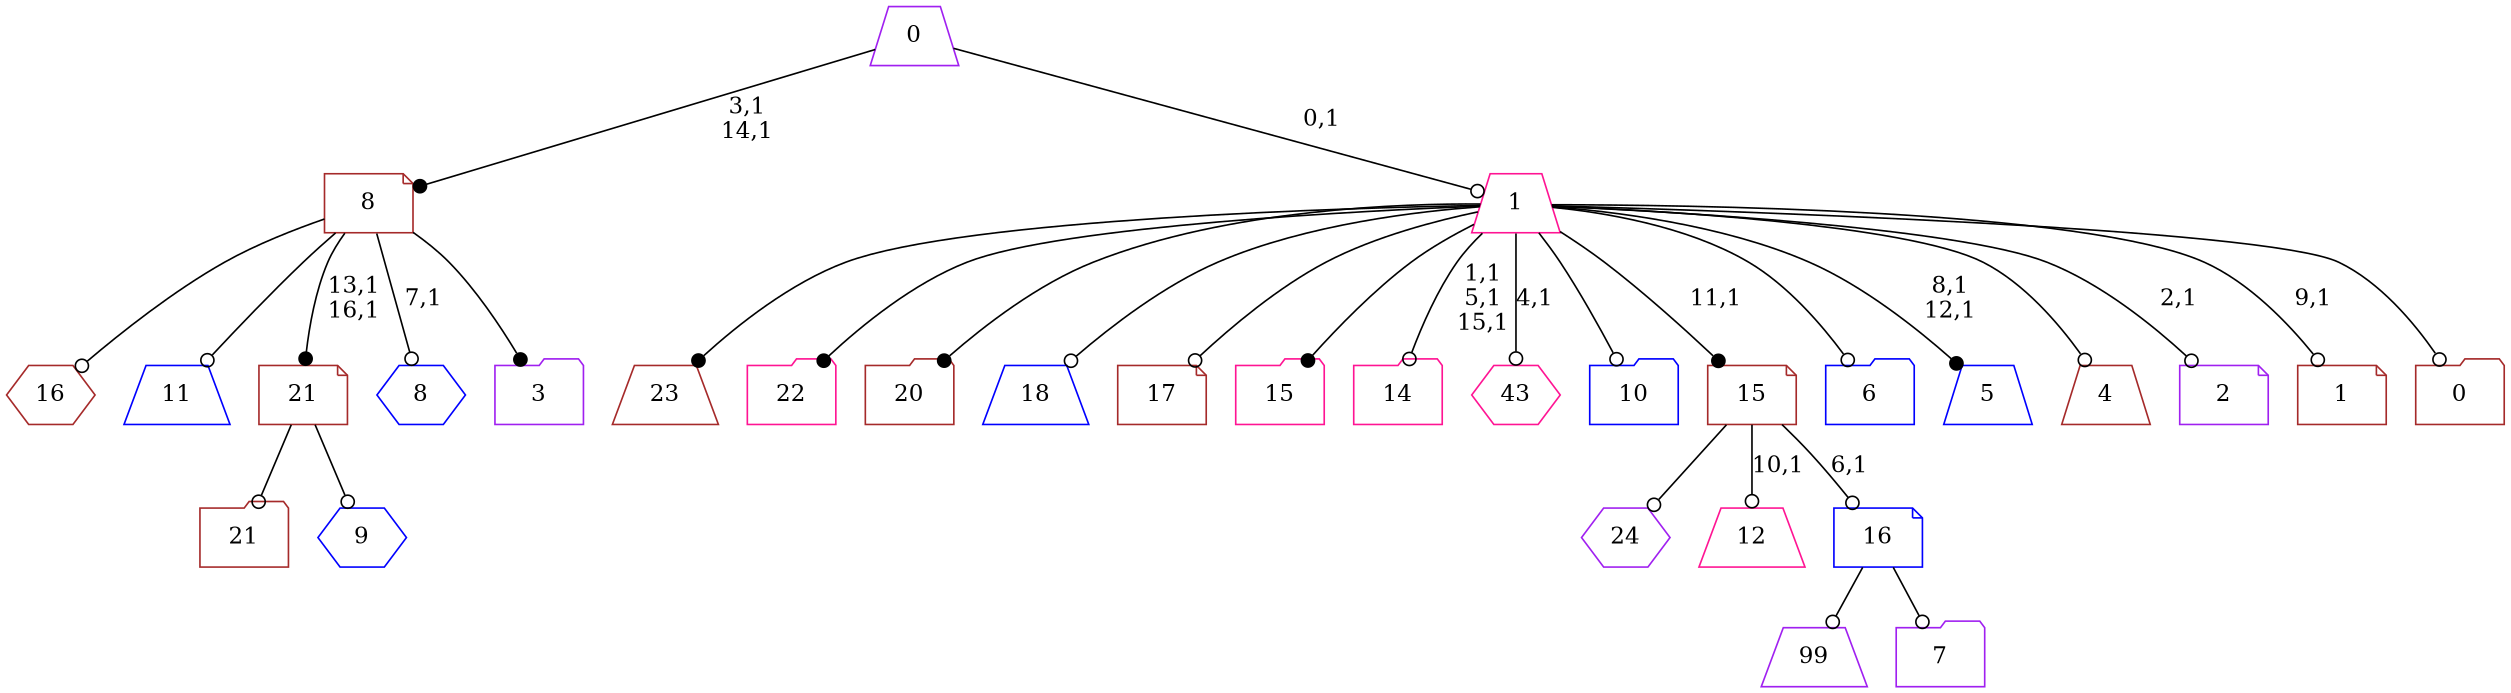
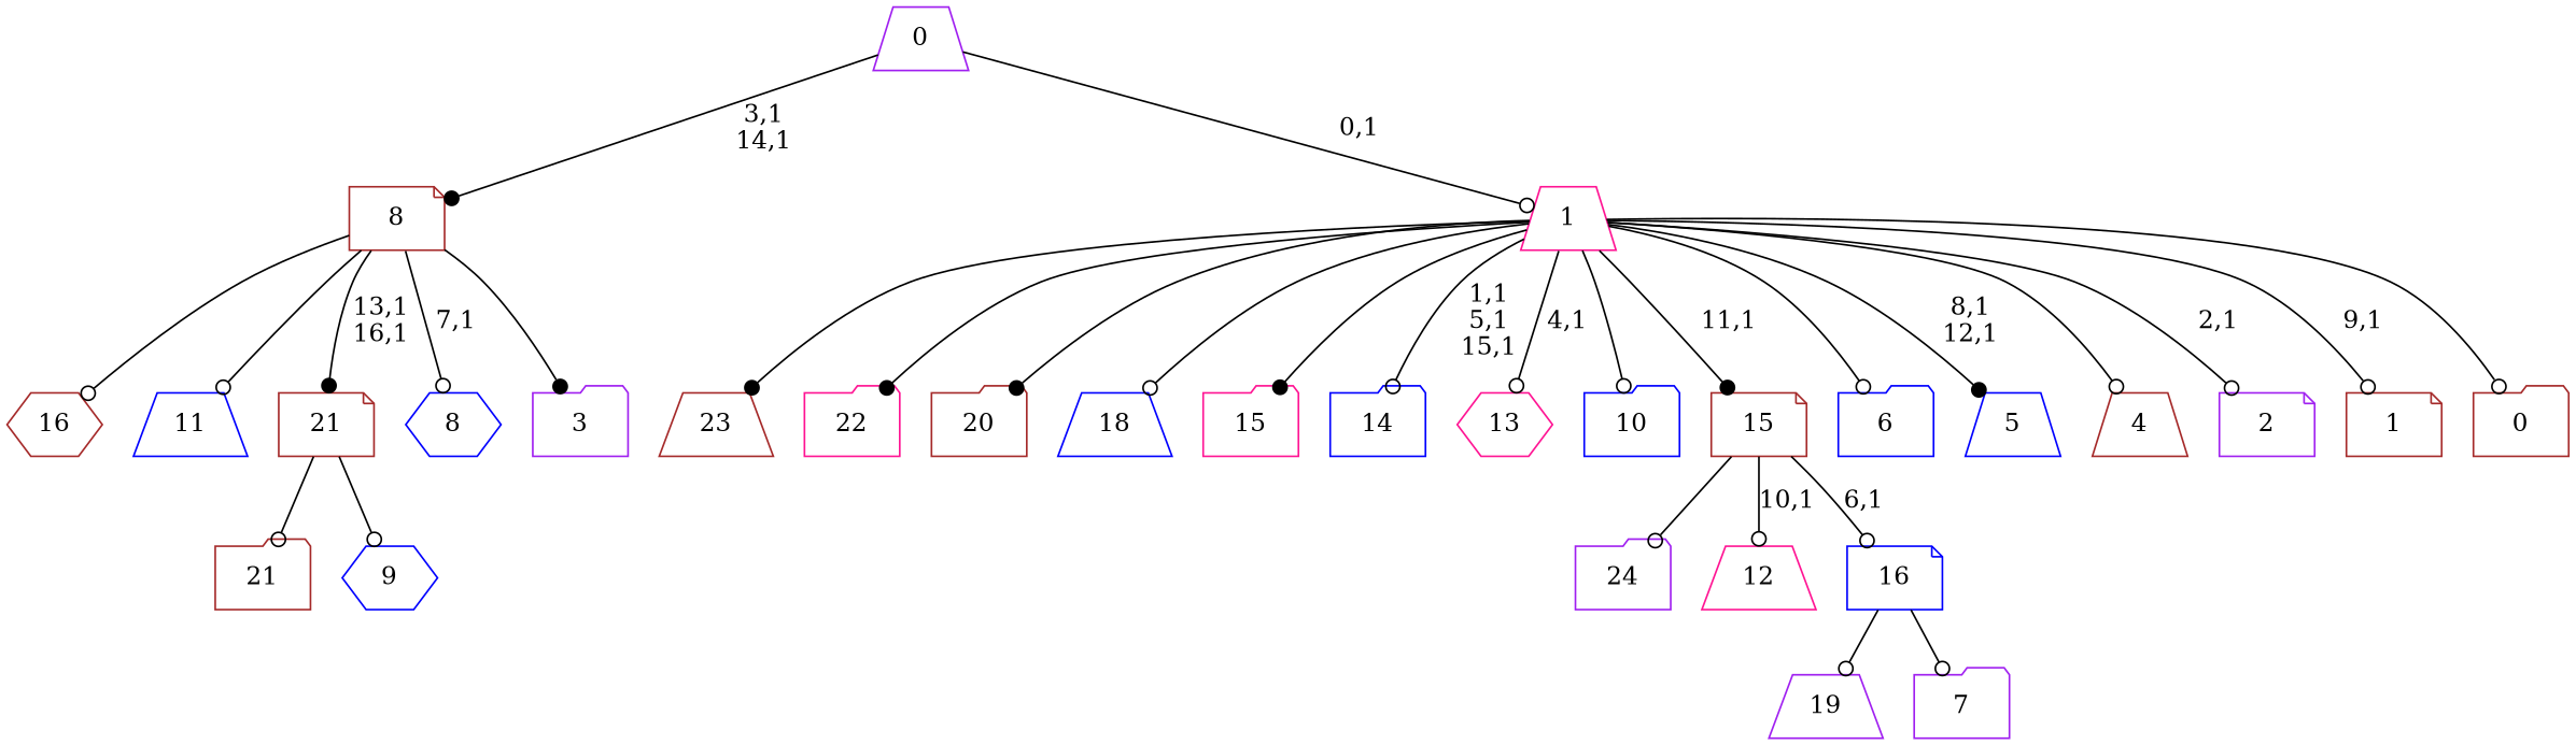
  digraph {
    node [color=brown shape=folder]
    edge [arrowhead=odot]
-   n1 [color=purple label=24 shape=hexagon]
+   n1 [color=purple label=24]
    n2 [label=23 shape=trapezium]
    n3 [color=deeppink label=22]
    n4 [label=21]
    n5 [label=20]
-   n6 [color=purple label=99 shape=trapezium]
+   n6 [color=purple label=19 shape=trapezium]
    n7 [color=blue label=18 shape=trapezium]
-   n8 [label=17 shape=note]
    n9 [label=16 shape=hexagon]
    n10 [color=deeppink label=15]
-   n11 [color=deeppink label=14]
-   n12 [color=deeppink label=43 shape=hexagon]
+   n11 [color=blue label=14]
+   n12 [color=deeppink label=13 shape=hexagon]
    n13 [color=deeppink label=12 shape=trapezium]
    n14 [color=blue label=11 shape=trapezium]
    n15 [color=blue label=10]
    n16 [color=blue label=9 shape=hexagon]
    21 [shape=note]
    n18 [color=blue label=8 shape=hexagon]
    n19 [color=purple label=7]
    16 [color=blue shape=note]
    15 [shape=note]
    n22 [color=blue label=6]
    n23 [color=blue label=5 shape=trapezium]
    n24 [label=4 shape=trapezium]
    n25 [color=purple label=3]
    8 [shape=note]
    n27 [color=purple label=2 shape=note]
    n28 [label=1 shape=note]
    n29 [label=0]
    1 [color=deeppink shape=trapezium]
    0 [color=purple shape=trapezium]
    21 -> n4
    21 -> n16
    16 -> n6
    16 -> n19
    15 -> n1
    15 -> n13 [label="10,1"]
    15 -> 16 [label="6,1"]
    8 -> n9
    8 -> n14
    8 -> 21 [arrowhead=dot label="13,1\n16,1"]
    8 -> n18 [label="7,1"]
    8 -> n25 [arrowhead=dot]
    1 -> n2 [arrowhead=dot]
    1 -> n3 [arrowhead=dot]
    1 -> n5 [arrowhead=dot]
    1 -> n7
-   1 -> n8
    1 -> n10 [arrowhead=dot]
    1 -> n11 [label="1,1\n5,1\n15,1"]
    1 -> n12 [label="4,1"]
    1 -> n15
    1 -> 15 [arrowhead=dot label="11,1"]
    1 -> n22
    1 -> n23 [arrowhead=dot label="8,1\n12,1"]
    1 -> n24
    1 -> n27 [label="2,1"]
    1 -> n28 [label="9,1"]
    1 -> n29
    0 -> 8 [arrowhead=dot label="3,1\n14,1"]
    0 -> 1 [label="0,1"]
  }
